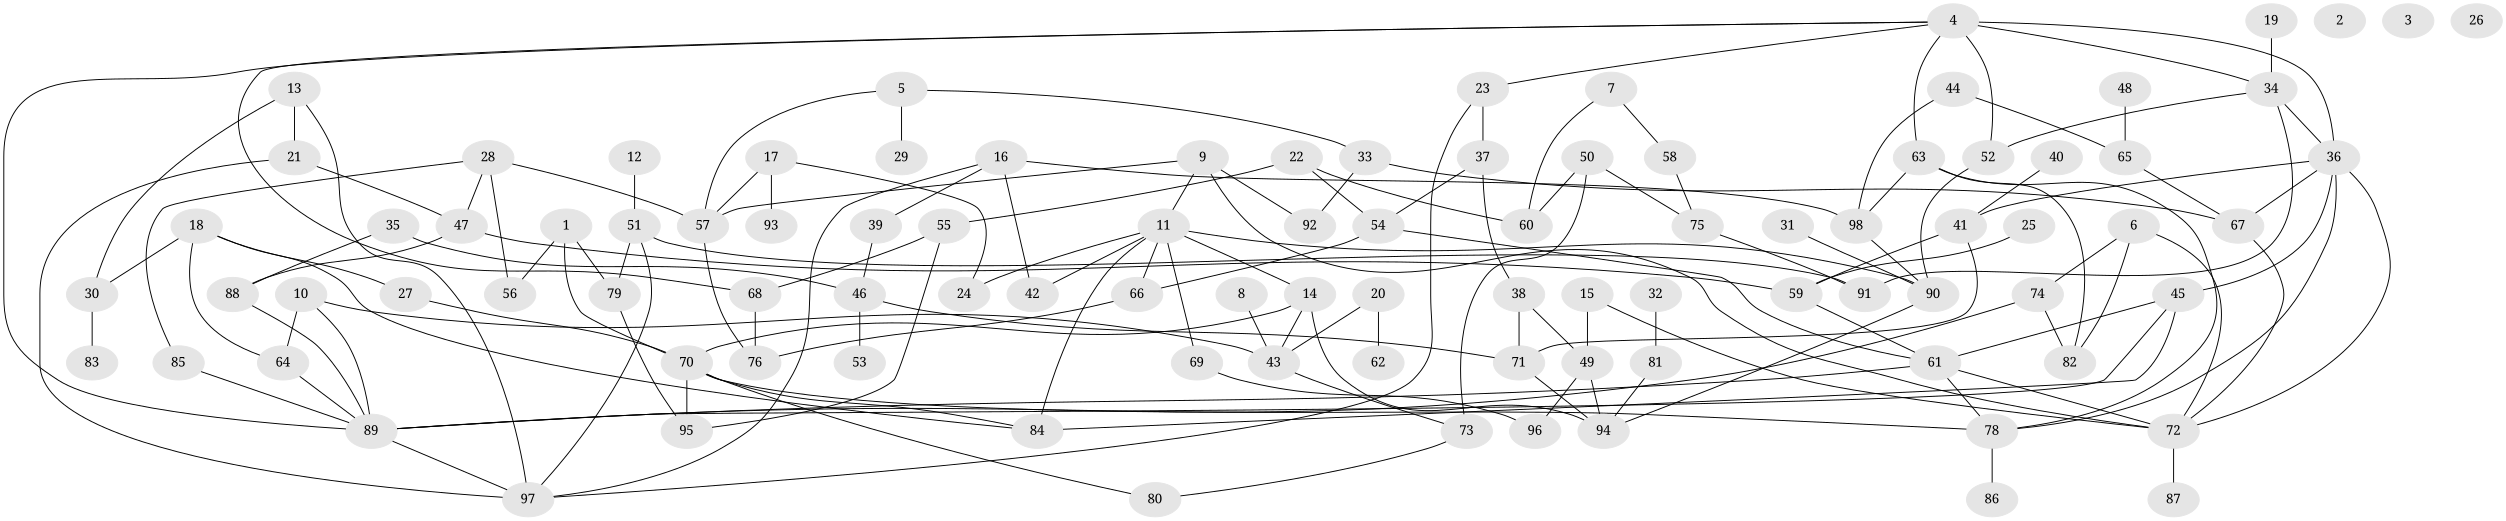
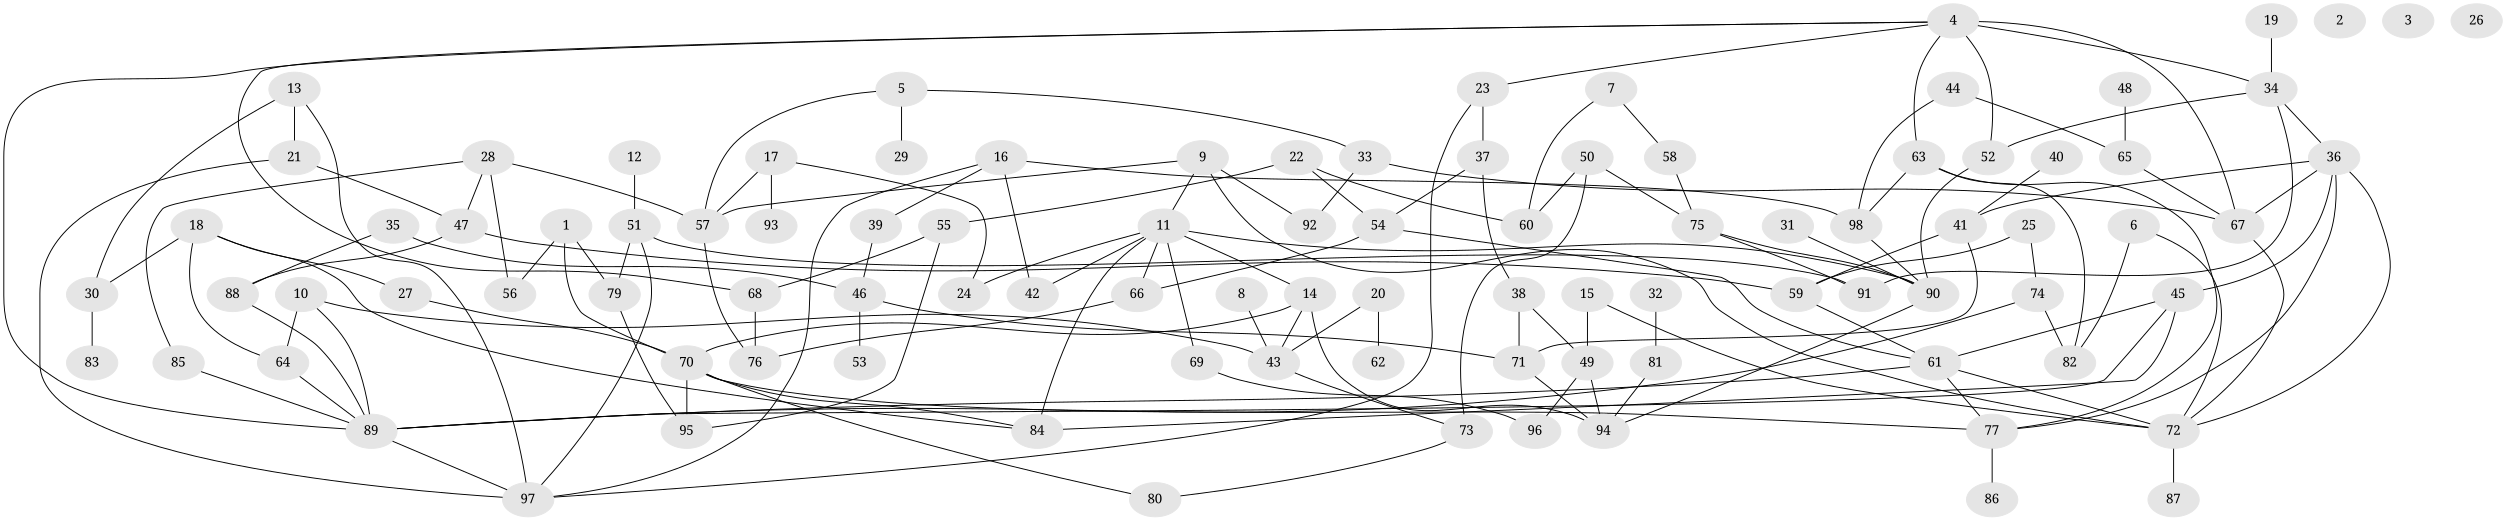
  graph {
    fontname="Noto Serif"
    node [color=gray90 fontname="Noto Serif" style=filled]
    edge [fontname="Noto Serif"]
    1
    56
    70
    79
    84
-   77 [label=78]
+   77
    95
    80
    2
    3
    4
    23
    34
    36
    52
    63
    68
    89
    97
    37
    91
    72
    67
    41
    45
    90
    82
    n28 [label=98]
    76
    5
    29
    33
    57
    92
    6
    87
    7
    58
    60
    75
    8
    43
    73
    9
    11
    14
    24
    42
    66
    69
    10
    64
    94
    96
    12
    51
    27
    13
    21
    30
    47
    83
    15
    49
    16
    39
    46
    17
    93
    18
    19
    20
    62
    25
    59
    74
    22
    54
    55
    61
    38
    26
    28
    85
    88
    31
    32
    81
    35
    71
    53
    86
    40
    44
    65
    48
    50
    1 -- 56
    1 -- 70
    1 -- 79
    70 -- 84
    70 -- 77
    70 -- 95
    70 -- 80
    79 -- 95
    77 -- 86
    4 -- 23
    4 -- 34
-   4 -- 36
+   4 -- 67
    4 -- 52
    4 -- 63
    4 -- 68
    4 -- 89
    23 -- 97
    23 -- 37
    34 -- 36
    34 -- 52
    34 -- 91
    36 -- 77
    36 -- 72
    36 -- 67
    36 -- 41
    36 -- 45
    52 -- 90
    63 -- 77
    63 -- 82
    63 -- n28
    68 -- 76
    89 -- 97
    37 -- 54
    37 -- 38
    72 -- 87
    67 -- 72
    41 -- 59
    41 -- 71
    45 -- 84
    45 -- 89
    45 -- 61
    90 -- 94
    n28 -- 90
    5 -- 29
    5 -- 33
    5 -- 57
    33 -- 67
    33 -- 92
    57 -- 76
    6 -- 72
    6 -- 82
    7 -- 58
    7 -- 60
    58 -- 75
    75 -- 91
+   75 -- 90
    8 -- 43
    43 -- 73
    73 -- 80
    9 -- 72
    9 -- 57
    9 -- 92
    9 -- 11
    11 -- 84
    11 -- 90
    11 -- 14
    11 -- 24
    11 -- 42
    11 -- 66
    11 -- 69
    14 -- 70
    14 -- 43
    14 -- 94
    66 -- 76
    69 -- 96
    10 -- 89
    10 -- 43
    10 -- 64
    64 -- 89
    12 -- 51
    51 -- 79
    51 -- 97
    51 -- 91
    27 -- 70
    13 -- 97
    13 -- 21
    13 -- 30
    21 -- 97
    21 -- 47
    30 -- 83
    47 -- 59
    47 -- 88
    15 -- 72
    15 -- 49
    49 -- 94
    49 -- 96
    16 -- 97
    16 -- n28
    16 -- 42
    16 -- 39
    39 -- 46
    46 -- 71
    46 -- 53
    17 -- 57
    17 -- 24
    17 -- 93
    18 -- 84
    18 -- 64
    18 -- 27
    18 -- 30
    19 -- 34
    20 -- 43
    20 -- 62
    25 -- 59
-   6 -- 74
+   25 -- 74
    59 -- 61
    74 -- 89
    74 -- 82
    22 -- 60
    22 -- 54
    22 -- 55
    54 -- 66
    54 -- 61
    55 -- 95
    55 -- 68
    61 -- 77
    61 -- 89
    61 -- 72
    38 -- 49
    38 -- 71
    28 -- 56
    28 -- 57
    28 -- 47
    28 -- 85
    85 -- 89
    88 -- 89
    31 -- 90
    32 -- 81
    81 -- 94
    35 -- 46
    35 -- 88
    71 -- 94
    40 -- 41
    44 -- n28
    44 -- 65
    65 -- 67
    48 -- 65
    50 -- 60
    50 -- 75
    50 -- 73
  }
